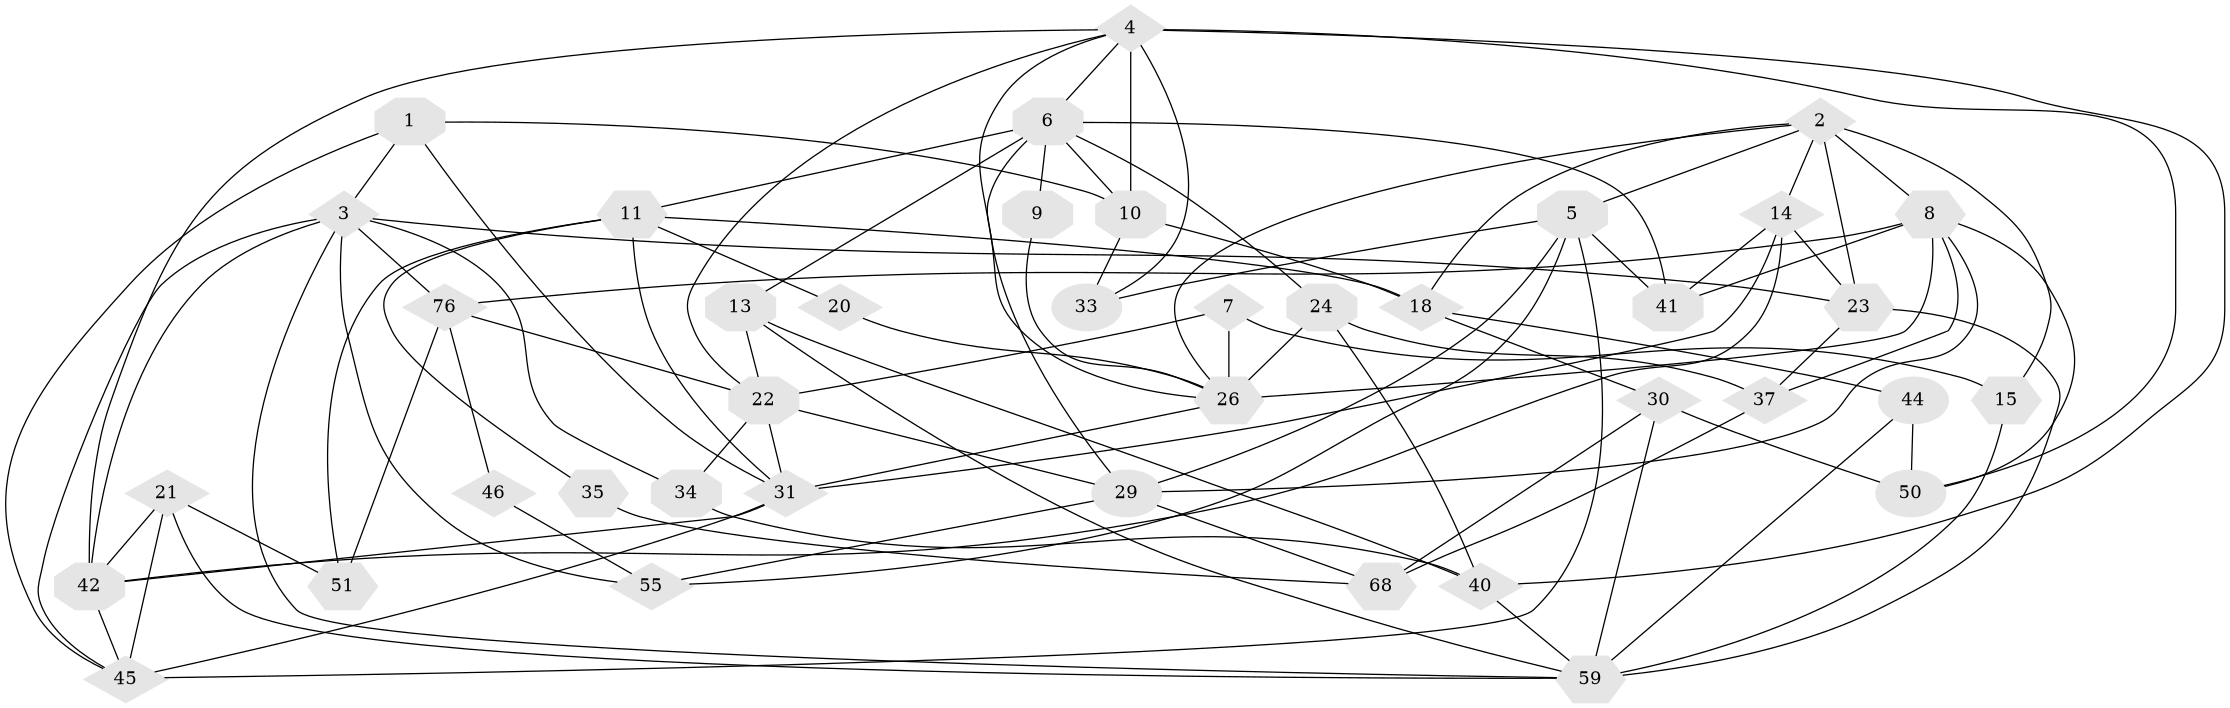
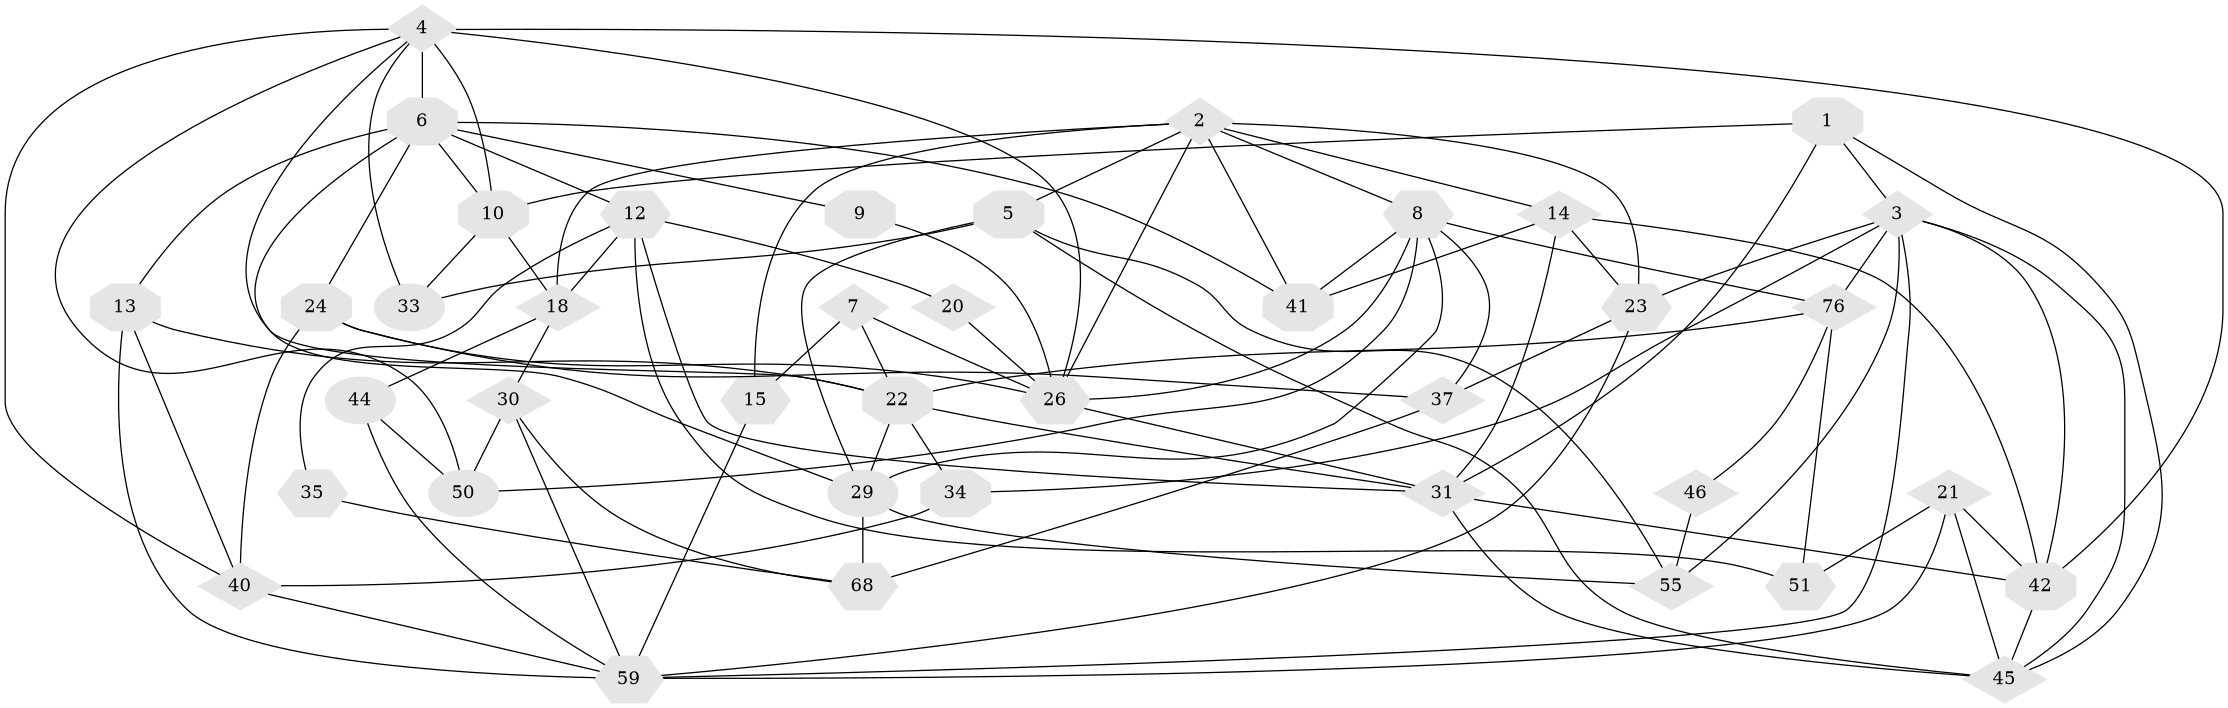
  graph {
    node [color=gray90 shape=diamond style=filled]
    3 [super="+38"]
    45 [super="+48"]
    23 [shape=hexagon super="+66"]
    n4 [label=76 super="+17"]
    34 [shape=octagon super="+56"]
    42 [shape=octagon super="+67"]
    55
    59 [shape=hexagon super="+70"]
    1 [shape=octagon]
    10 [shape=octagon super="+63"]
    31 [super="+47"]
    18 [super="+32"]
    33 [shape=ellipse]
    2 [super="+54"]
    5 [shape=octagon super="+27"]
    8 [shape=hexagon super="+11"]
    14 [super="+19"]
    15 [shape=hexagon super="+25"]
    26 [shape=hexagon super="+65"]
    29 [shape=ellipse super="+62"]
    41 [shape=octagon super="+60"]
    50 [shape=ellipse super="+69"]
    37 [super="+39"]
    30 [super="+57"]
    44 [shape=ellipse]
    22 [shape=octagon super="+28"]
    51 [shape=hexagon]
    46
    40 [super="+52"]
    4 [super="+58"]
    6 [shape=octagon super="+53"]
    9 [shape=octagon]
-   12 [shape=hexagon super="+43" label=11]
+   12 [shape=hexagon super="+43"]
    13 [shape=octagon]
    24 [shape=octagon super="+49"]
    68 [shape=hexagon]
    20
    35 [shape=hexagon]
    7 [super="+61"]
    21 [super="+64"]
    3 -- 45
    3 -- 23
    3 -- n4
    3 -- 34
    3 -- 42
    3 -- 55
    3 -- 59
    23 -- 59
    23 -- 37
    n4 -- 22
    n4 -- 51
    n4 -- 46
    34 -- 40
    42 -- 45
    1 -- 3
    1 -- 45
    1 -- 10
    1 -- 31
    10 -- 18
    10 -- 33
    31 -- 45
    31 -- 42
    18 -- 30
    18 -- 44 [weight=2]
    2 -- 23
    2 -- 18
    2 -- 5
    2 -- 8
    2 -- 14
    2 -- 15 [weight=2]
    2 -- 26
    5 -- 45
    5 -- 55
    5 -- 33
    5 -- 29
-   5 -- 41
+   2 -- 41
    8 -- n4
    8 -- 26
    8 -- 29
    8 -- 41
    8 -- 50
    8 -- 37
    14 -- 23
    14 -- 42
    14 -- 31
    14 -- 41
    15 -- 59
    26 -- 31
    29 -- 55
    29 -- 68
    37 -- 68 [weight=2]
    30 -- 59
    30 -- 50
    30 -- 68
    44 -- 59
    44 -- 50
    22 -- 34
    22 -- 31
    22 -- 29
    46 -- 55
    40 -- 59
    4 -- 42
    4 -- 10 [weight=2]
    4 -- 33
    4 -- 26
    4 -- 50
    4 -- 22
    4 -- 40
    4 -- 6
    6 -- 10
    6 -- 29
    6 -- 41
    6 -- 9
    6 -- 12
    6 -- 13
    6 -- 24
    9 -- 26
    12 -- 31
    12 -- 18
    12 -- 51
    12 -- 20
    12 -- 35
    13 -- 59
    13 -- 22
    13 -- 40
    24 -- 26
    24 -- 37
    24 -- 40
    20 -- 26
    35 -- 68
    7 -- 15
    7 -- 26
    7 -- 22 [weight=2]
    21 -- 45
    21 -- 42
    21 -- 59
    21 -- 51
  }
